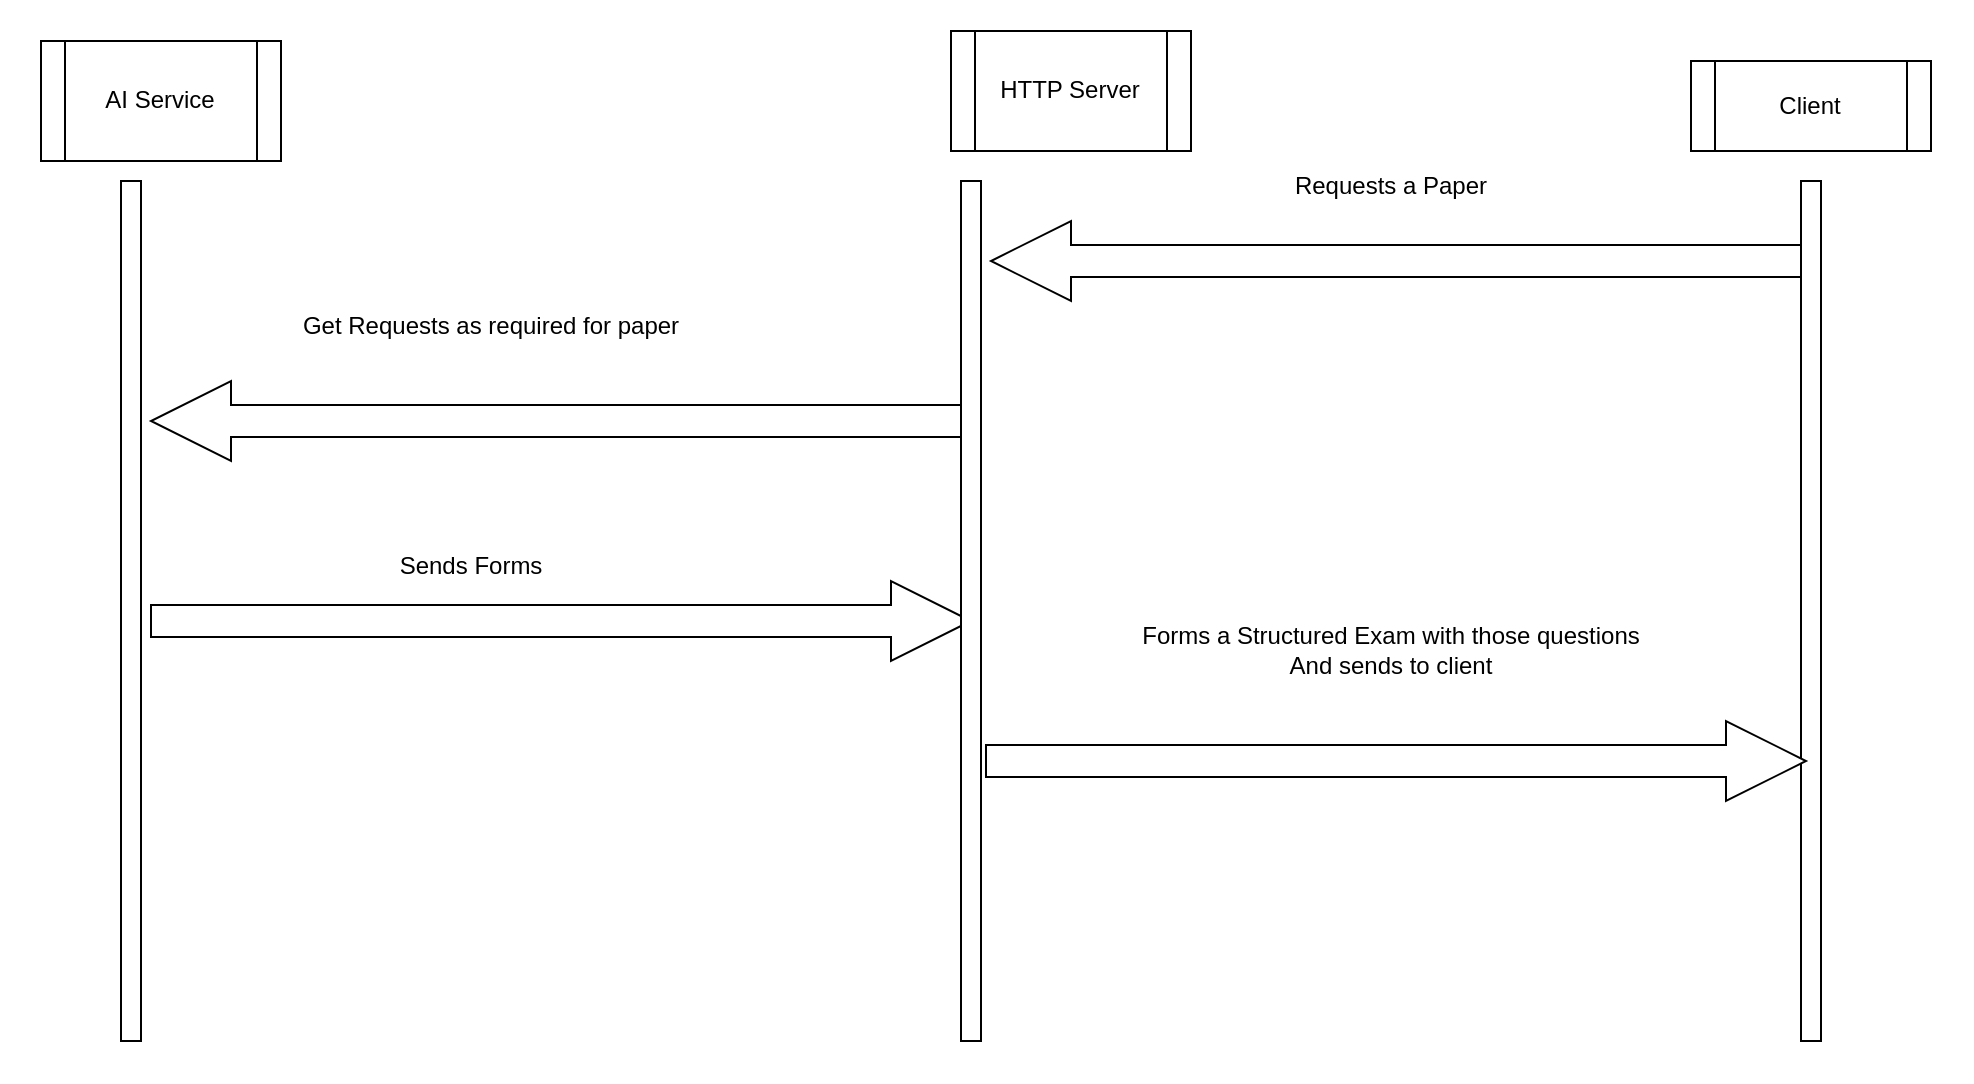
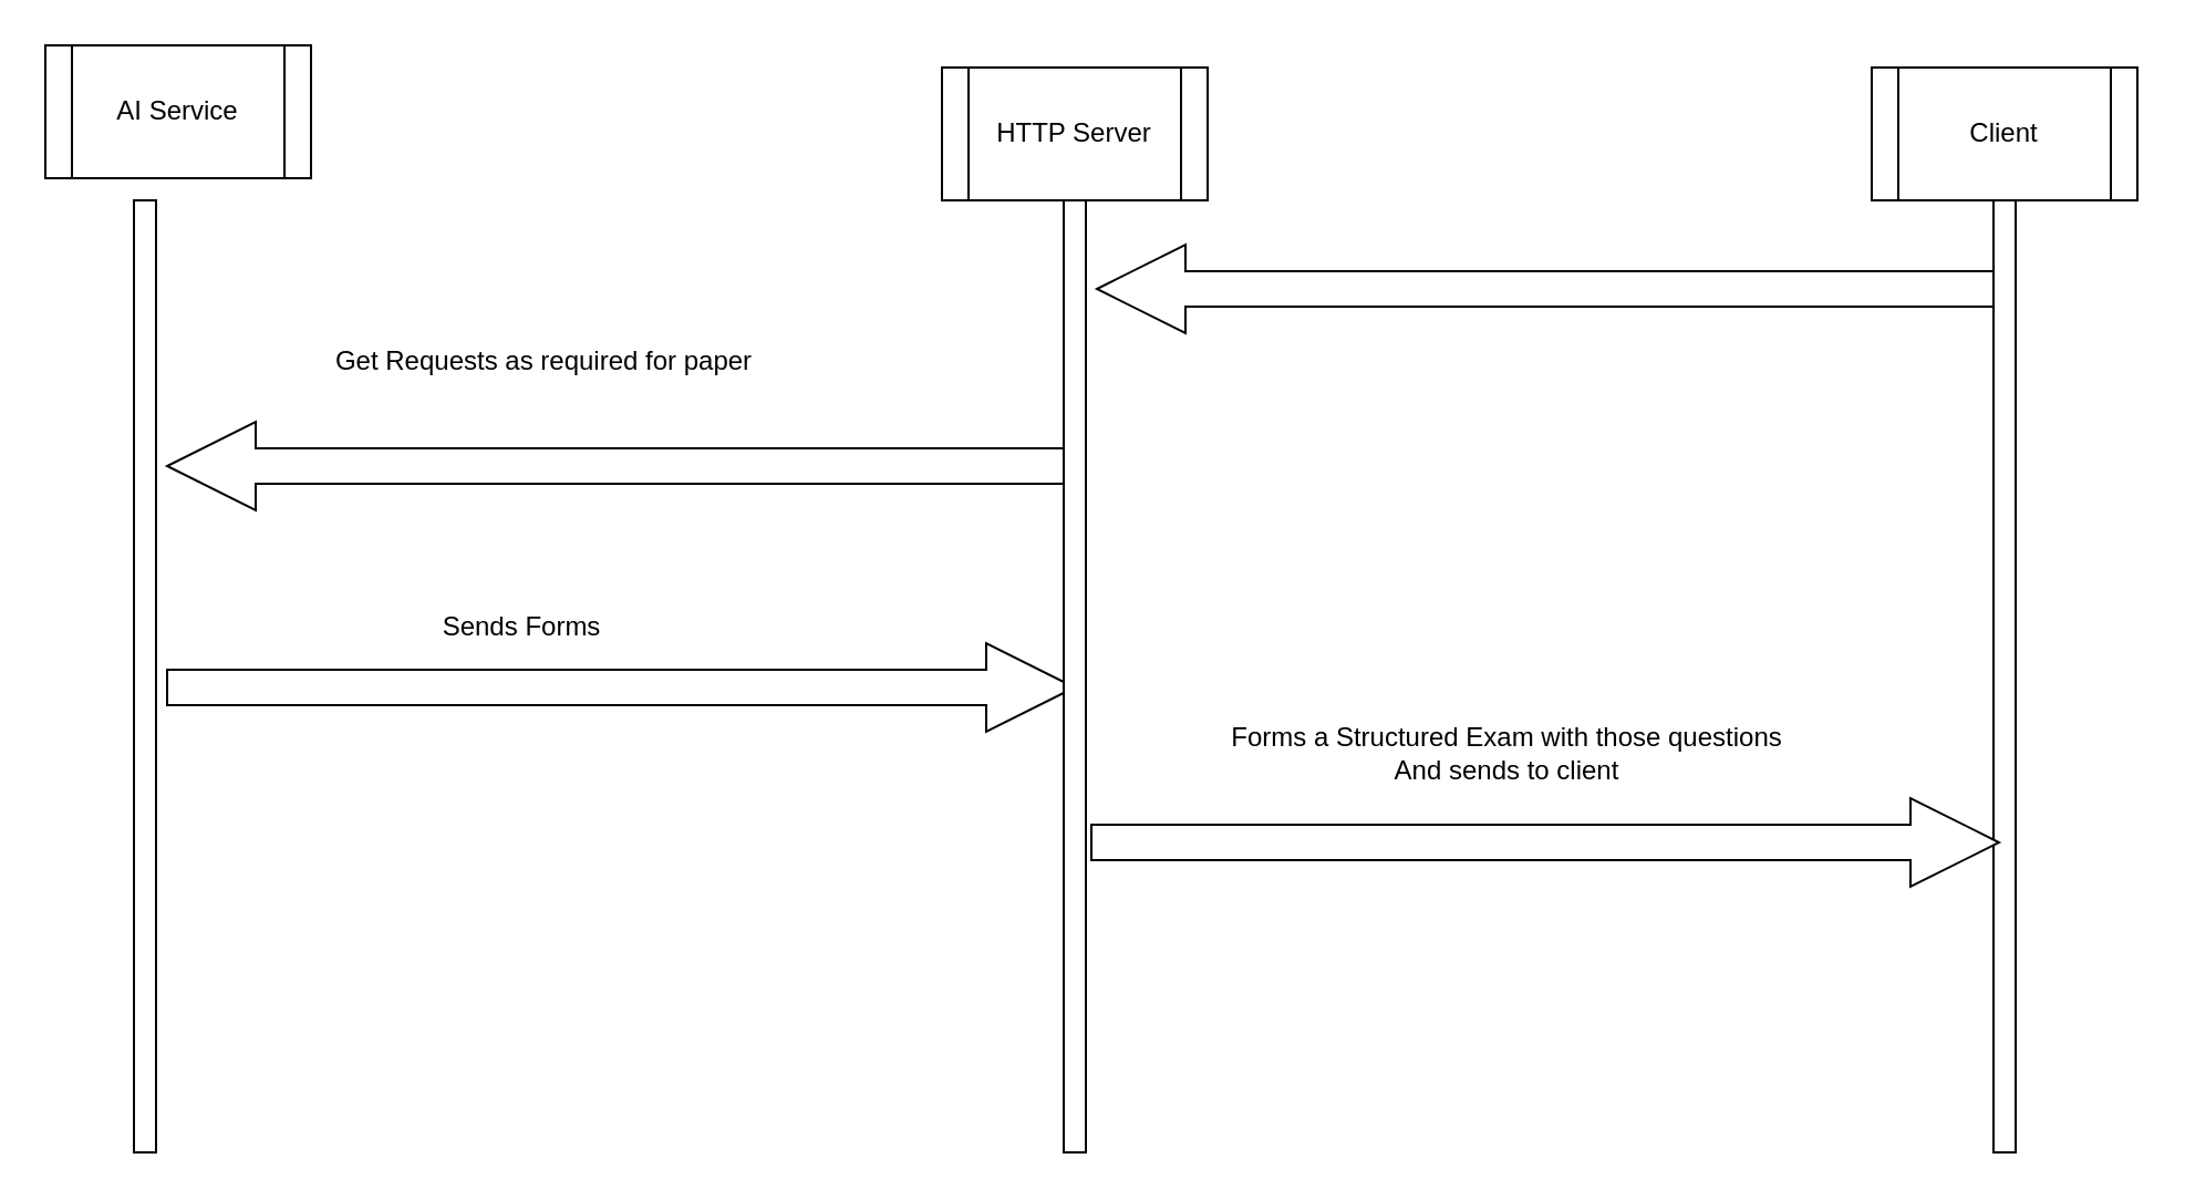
  <mxCell id="0" />
  <mxCell id="1" parent="0" />
  <mxCell id="2" value="AI Service" style="shape=process;whiteSpace=wrap;html=1;backgroundOutline=1;" vertex="1" parent="1"><mxGeometry x="20" y="20" width="120" height="60" as="geometry" /></mxCell>
  <mxCell id="3" value="" style="html=1;shadow=0;dashed=0;align=center;verticalAlign=middle;shape=mxgraph.arrows2.arrow;dy=0.6;dx=40;flipH=1;notch=0;rotation=-180;" vertex="1" parent="1"><mxGeometry x="75" y="290" width="410" height="40" as="geometry" /></mxCell>
- <mxCell id="4" value="HTTP Server" style="shape=process;whiteSpace=wrap;html=1;backgroundOutline=1;" vertex="1" parent="1"><mxGeometry x="475" y="15" width="120" height="60" as="geometry" /></mxCell>
- <mxCell id="5" value="Client" style="shape=process;whiteSpace=wrap;html=1;backgroundOutline=1;" vertex="1" parent="1"><mxGeometry x="845" y="30" width="120" height="45" as="geometry" /></mxCell>
+ <mxCell id="4" value="HTTP Server" style="shape=process;whiteSpace=wrap;html=1;backgroundOutline=1;" vertex="1" parent="1"><mxGeometry x="425" y="30" width="120" height="60" as="geometry" /></mxCell>
+ <mxCell id="5" value="Client" style="shape=process;whiteSpace=wrap;html=1;backgroundOutline=1;" vertex="1" parent="1"><mxGeometry x="845" y="30" width="120" height="60" as="geometry" /></mxCell>
  <mxCell id="6" value="" style="html=1;points=[[0,0,0,0,5],[0,1,0,0,-5],[1,0,0,0,5],[1,1,0,0,-5]];perimeter=orthogonalPerimeter;outlineConnect=0;targetShapes=umlLifeline;portConstraint=eastwest;newEdgeStyle={&quot;curved&quot;:0,&quot;rounded&quot;:0};" vertex="1" parent="1"><mxGeometry x="60" y="90" width="10" height="430" as="geometry" /></mxCell>
  <mxCell id="7" value="" style="html=1;points=[[0,0,0,0,5],[0,1,0,0,-5],[1,0,0,0,5],[1,1,0,0,-5]];perimeter=orthogonalPerimeter;outlineConnect=0;targetShapes=umlLifeline;portConstraint=eastwest;newEdgeStyle={&quot;curved&quot;:0,&quot;rounded&quot;:0};" vertex="1" parent="1"><mxGeometry x="480" y="90" width="10" height="430" as="geometry" /></mxCell>
  <mxCell id="8" value="" style="html=1;points=[[0,0,0,0,5],[0,1,0,0,-5],[1,0,0,0,5],[1,1,0,0,-5]];perimeter=orthogonalPerimeter;outlineConnect=0;targetShapes=umlLifeline;portConstraint=eastwest;newEdgeStyle={&quot;curved&quot;:0,&quot;rounded&quot;:0};" vertex="1" parent="1"><mxGeometry x="900" y="90" width="10" height="430" as="geometry" /></mxCell>
  <mxCell id="9" value="" style="html=1;shadow=0;dashed=0;align=center;verticalAlign=middle;shape=mxgraph.arrows2.arrow;dy=0.6;dx=40;flipH=1;notch=0;" vertex="1" parent="1"><mxGeometry x="495" y="110" width="405" height="40" as="geometry" /></mxCell>
- <mxCell id="10" value="Requests a Paper" style="text;html=1;align=center;verticalAlign=middle;resizable=0;points=[];autosize=1;strokeColor=none;fillColor=none;" vertex="1" parent="1"><mxGeometry x="635" y="78" width="120" height="30" as="geometry" /></mxCell>
  <mxCell id="11" value="" style="html=1;shadow=0;dashed=0;align=center;verticalAlign=middle;shape=mxgraph.arrows2.arrow;dy=0.6;dx=40;flipH=1;notch=0;" vertex="1" parent="1"><mxGeometry x="75" y="190" width="405" height="40" as="geometry" /></mxCell>
  <mxCell id="12" value="Get Requests as required for paper" style="text;html=1;align=center;verticalAlign=middle;resizable=0;points=[];autosize=1;strokeColor=none;fillColor=none;" vertex="1" parent="1"><mxGeometry x="140" y="148" width="210" height="30" as="geometry" /></mxCell>
  <mxCell id="13" value="Sends Forms" style="text;html=1;align=center;verticalAlign=middle;resizable=0;points=[];autosize=1;strokeColor=none;fillColor=none;" vertex="1" parent="1"><mxGeometry x="180" y="268" width="110" height="30" as="geometry" /></mxCell>
  <mxCell id="14" value="" style="html=1;shadow=0;dashed=0;align=center;verticalAlign=middle;shape=mxgraph.arrows2.arrow;dy=0.6;dx=40;flipH=1;notch=0;rotation=-180;" vertex="1" parent="1"><mxGeometry x="492.5" y="360" width="410" height="40" as="geometry" /></mxCell>
- <mxCell id="15" value="Forms a Structured Exam with those questions&lt;br&gt;And sends to client" style="text;html=1;align=center;verticalAlign=middle;resizable=0;points=[];autosize=1;strokeColor=none;fillColor=none;" vertex="1" parent="1"><mxGeometry x="560" y="305" width="270" height="40" as="geometry" /></mxCell>
+ <mxCell id="15" value="Forms a Structured Exam with those questions&lt;br&gt;And sends to client" style="text;html=1;align=center;verticalAlign=middle;resizable=0;points=[];autosize=1;strokeColor=none;fillColor=none;" vertex="1" parent="1"><mxGeometry x="545" y="320" width="270" height="40" as="geometry" /></mxCell>
